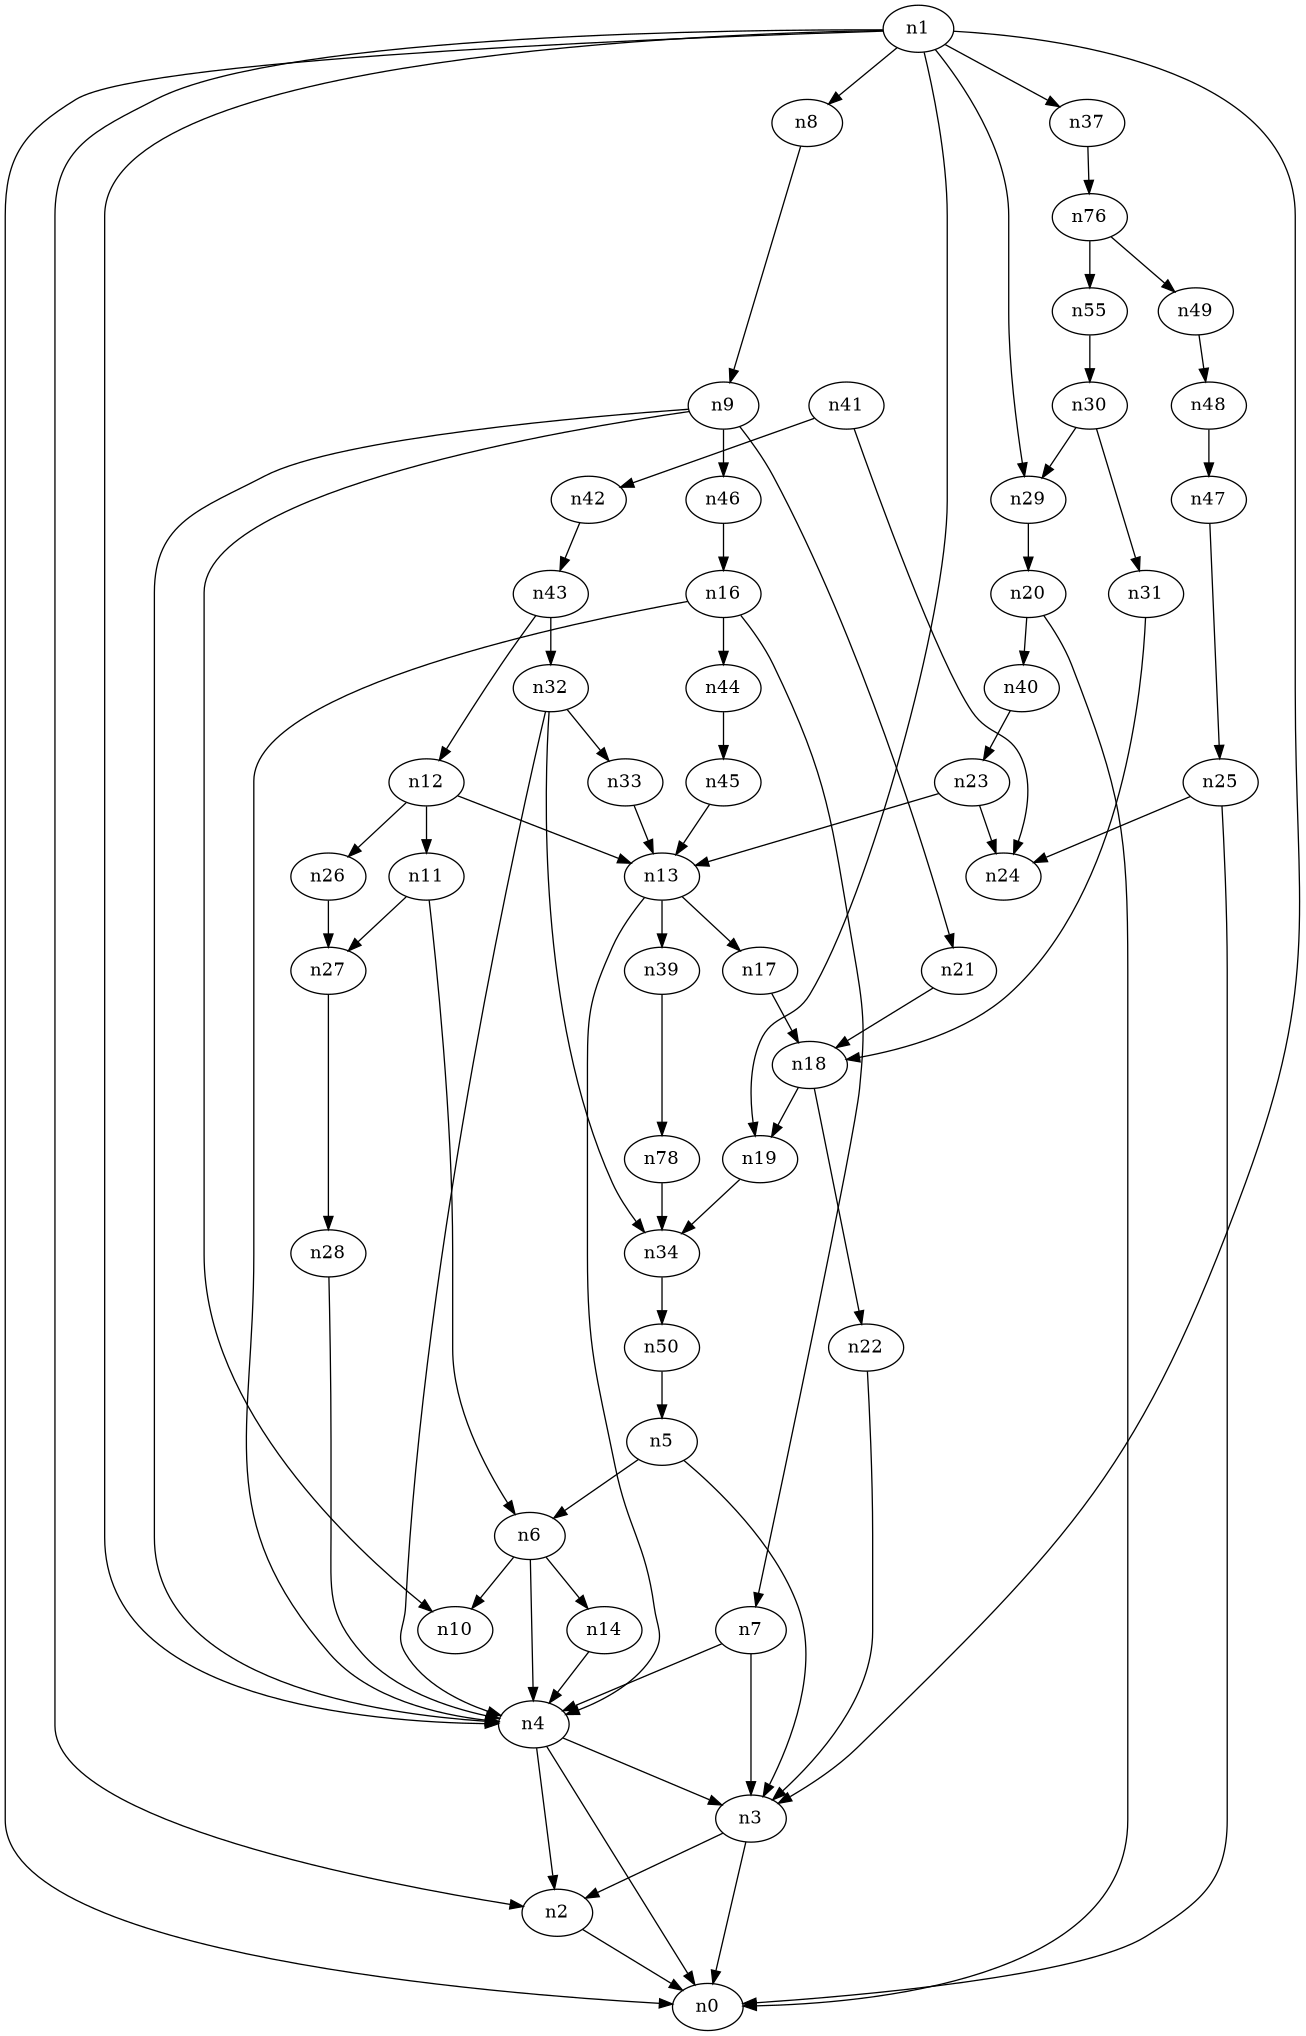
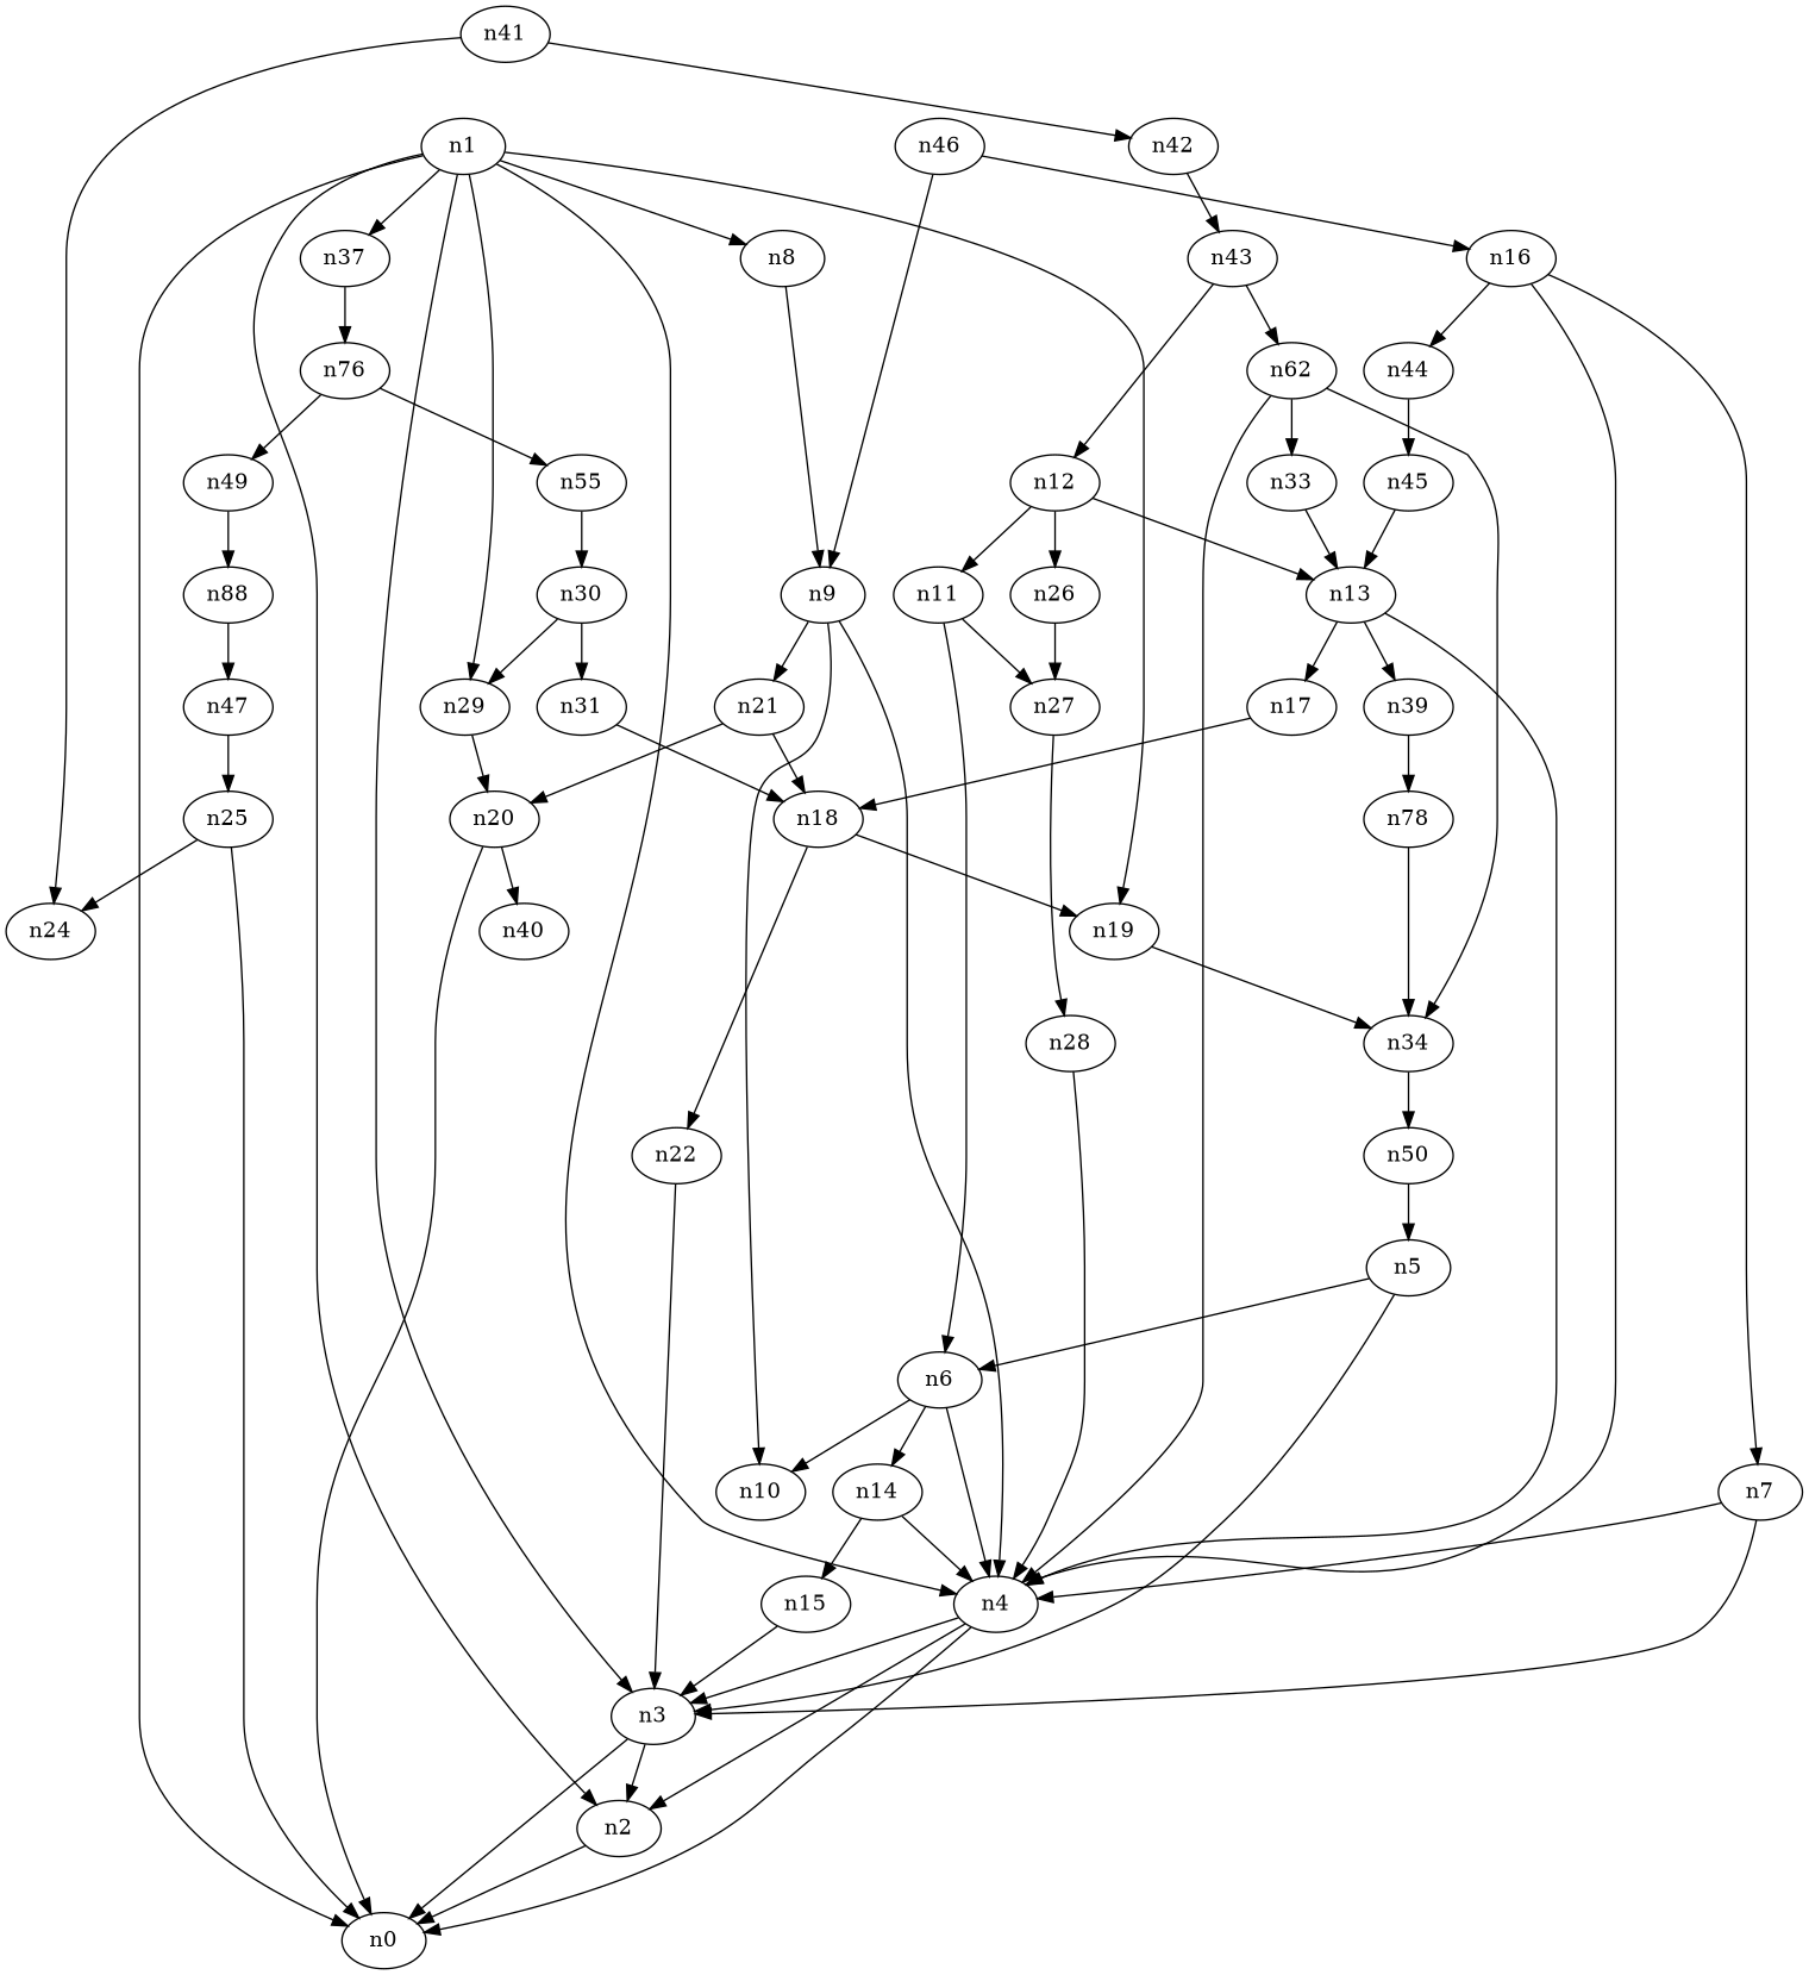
  digraph {
    n1
    n0
    n2
    n3
    n4
    n8
    n19
    n29
    n37
    n9
    n34
    n20
    n36 [label=n76]
    n10
    n21
    n46
    n50
    n40
    n35 [label=n55]
    n49
    n5
    n6
    n14
+   n15
    n7
    n18
    n16
    n22
    n44
    n11
    n27
    n28
    n12
    n13
    n26
    n17
    n39
    n38 [label=n78]
    n45
-   n23
    n24
    n41
    n42
    n43
    n25
    n30
    n31
-   n32
+   n32 [label=n62]
    n33
-   n48
+   n48 [label=n88]
    n47
    n1 -> n0
    n1 -> n2
    n1 -> n3
    n1 -> n4
    n1 -> n8
    n1 -> n19
    n1 -> n29
    n1 -> n37
    n2 -> n0
    n3 -> n0
    n3 -> n2
    n4 -> n0
    n4 -> n2
    n4 -> n3
    n8 -> n9
    n19 -> n34
    n29 -> n20
    n37 -> n36
    n9 -> n4
    n9 -> n10
    n9 -> n21
-   n9 -> n46
+   n46 -> n9
    n34 -> n50
    n20 -> n0
    n20 -> n40
    n36 -> n35
    n36 -> n49
+   n21 -> n20
    n21 -> n18
    n46 -> n16
    n50 -> n5
-   n40 -> n23
    n35 -> n30
    n49 -> n48
    n5 -> n3
    n5 -> n6
    n6 -> n4
    n6 -> n10
    n6 -> n14
    n14 -> n4
+   n14 -> n15
+   n15 -> n3
    n7 -> n3
    n7 -> n4
    n18 -> n19
    n18 -> n22
    n16 -> n4
    n16 -> n7
    n16 -> n44
    n22 -> n3
    n44 -> n45
    n11 -> n6
    n11 -> n27
    n27 -> n28
    n28 -> n4
    n12 -> n11
    n12 -> n13
    n12 -> n26
    n13 -> n4
    n13 -> n17
    n13 -> n39
    n26 -> n27
    n17 -> n18
    n39 -> n38
    n38 -> n34
    n45 -> n13
-   n23 -> n13
-   n23 -> n24
    n41 -> n24
    n41 -> n42
    n42 -> n43
    n43 -> n12
    n43 -> n32
    n25 -> n0
    n25 -> n24
    n30 -> n29
    n30 -> n31
    n31 -> n18
    n32 -> n4
    n32 -> n34
    n32 -> n33
    n33 -> n13
    n48 -> n47
    n47 -> n25
  }
